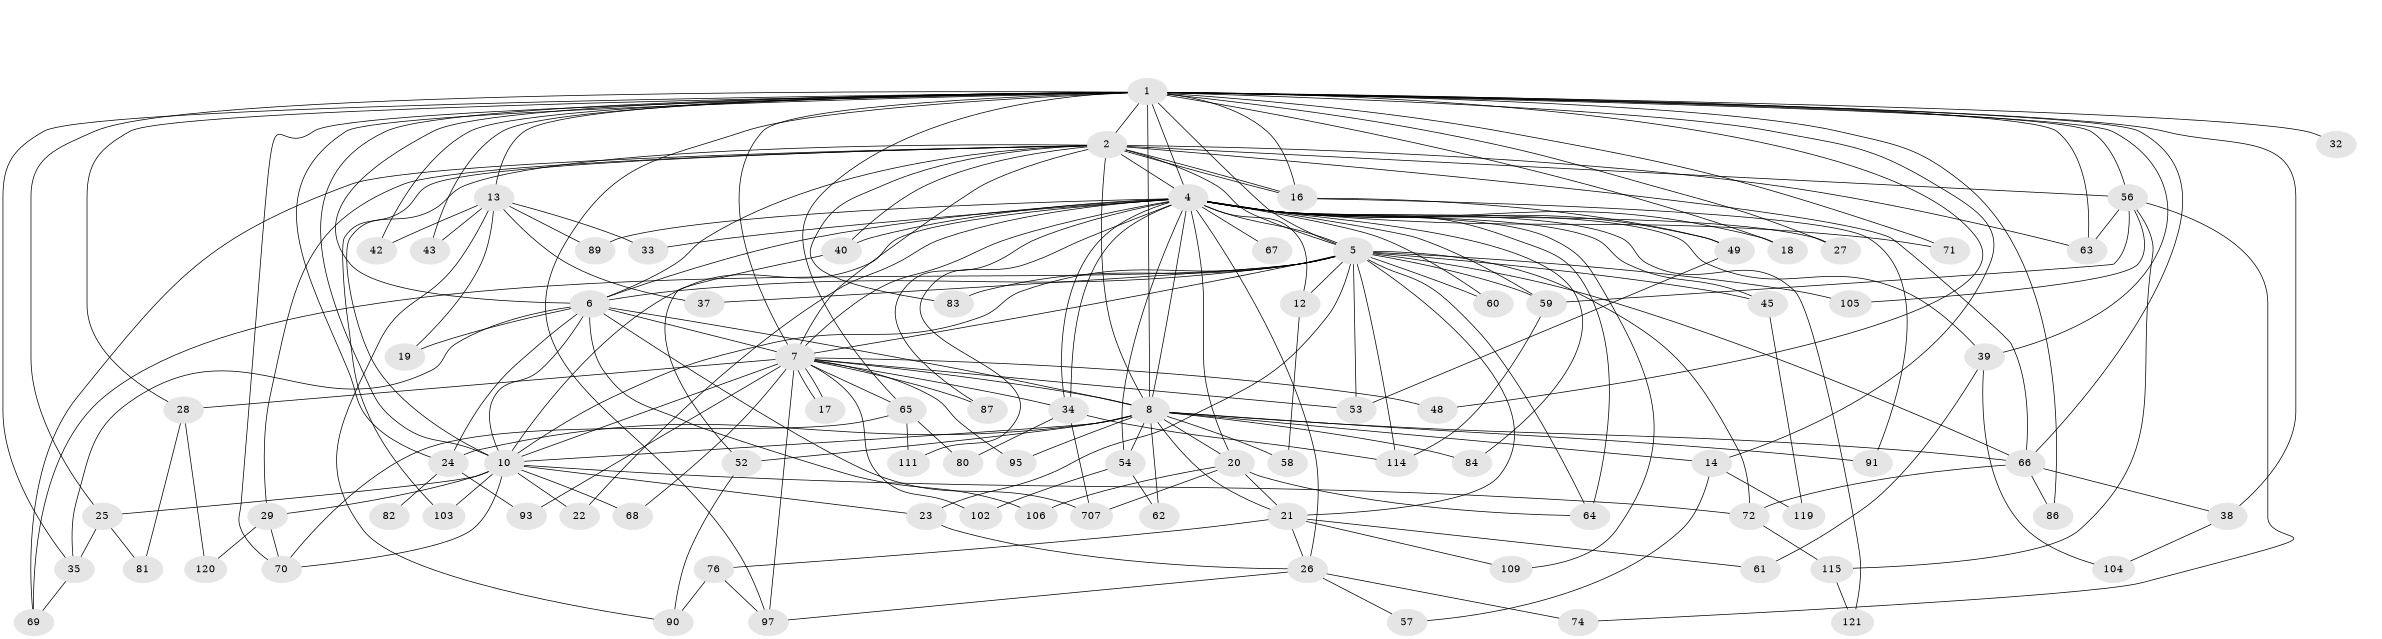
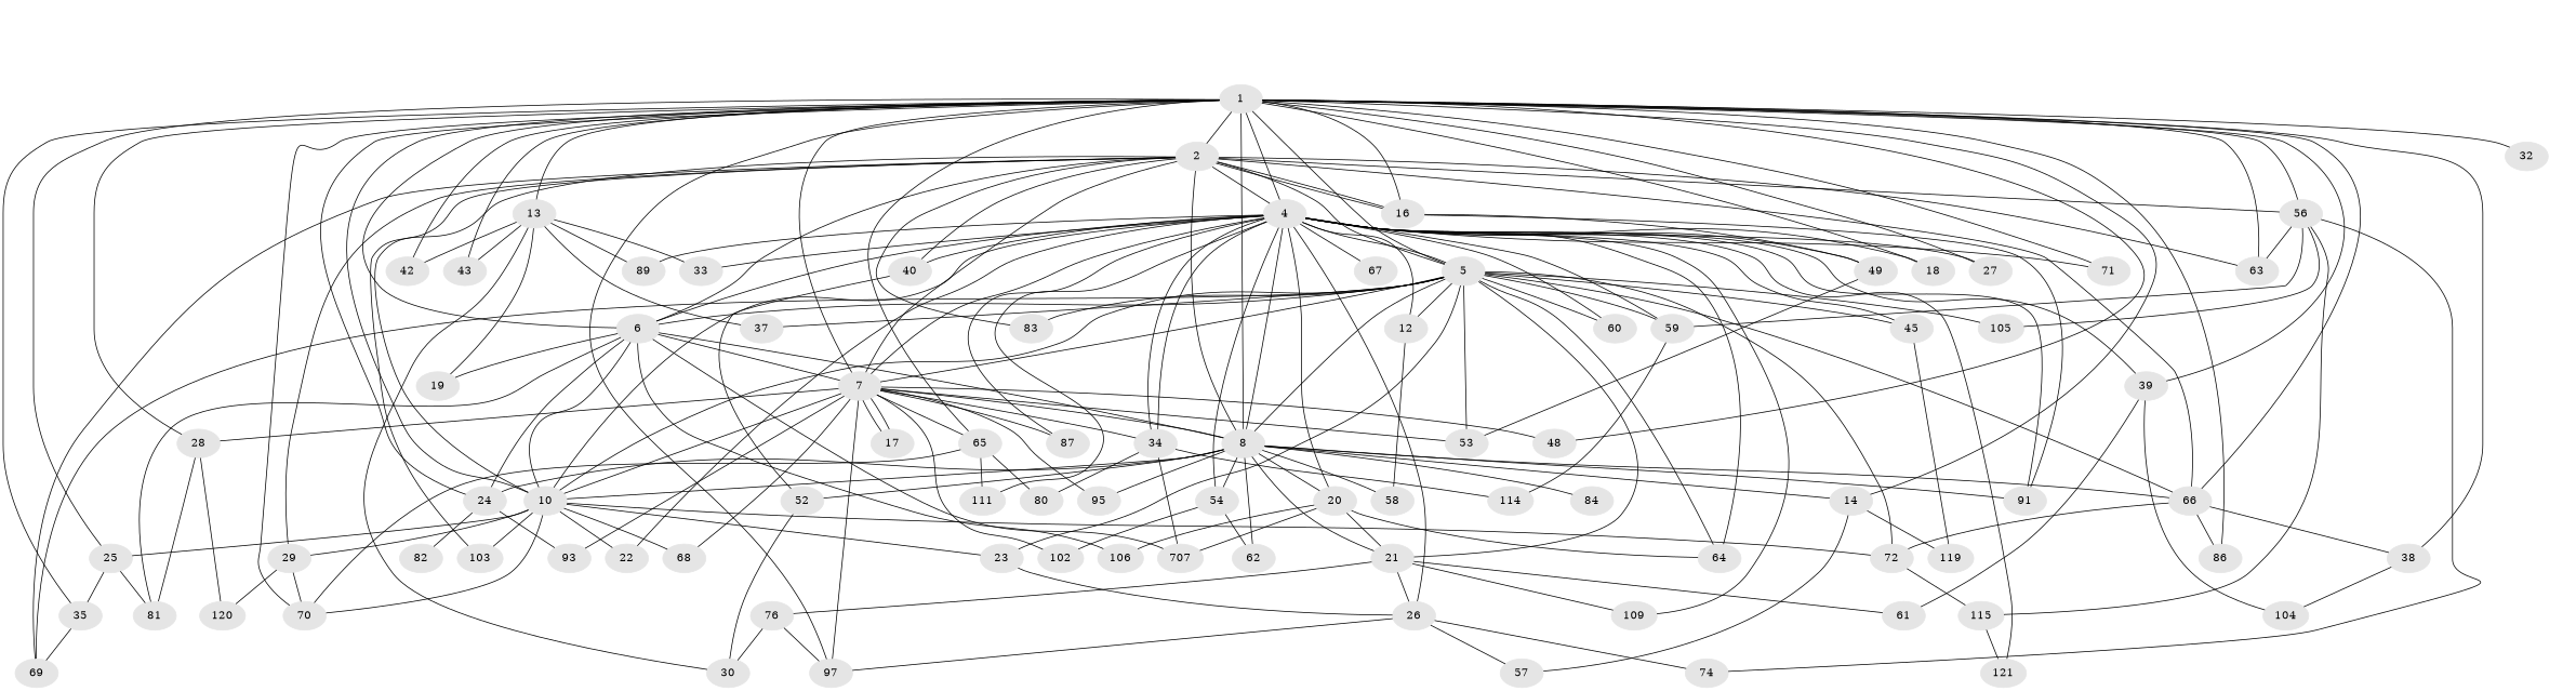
  graph {
    node [color=gray90 style=filled]
    1 [super="+3"]
    2 [super="+47"]
    4 [super="+9"]
    5 [super="+44"]
    6 [super="+116"]
    7 [super="+51"]
    8 [super="+11"]
    10 [super="+31"]
    13 [super="+46"]
    14 [super="+110"]
    n11 [label=65]
    16 [super="+78"]
    18
    24 [super="+88"]
    25
    27
    28 [super="+65"]
    32
    35 [super="+77"]
    38
    39
    42
    43
    48
    56 [super="+96"]
    63
    66 [super="+79"]
    70 [super="+92"]
    71
    86 [super="+117"]
    97 [super="+98"]
    29 [super="+118"]
    40
    69 [super="+101"]
    83
    103
    89 [super="+108"]
    12 [super="+30"]
    20 [super="+75"]
    22
    26 [super="+50"]
    33 [super="+99"]
    34 [super="+36"]
    45
    49 [super="+85"]
    54 [super="+55"]
    59 [super="+94"]
    60
    64
    67
    84
    87
    109
    111
    121
    21 [super="+41"]
    23
    37
    53
    72 [super="+73"]
    105
    19
    106
    n64 [label=707 super="+113"]
    17
    68
    93
    95
    102
    52
    58
    62
    91
-   90 [super="+100"]
+   90 [super="+100" label=30]
    57
    119
    80
    82
    81
    120
    104
    61
    74
    115
    114
    76 [super="+112"]
    1 -- 2 [weight=2]
    1 -- 4 [weight=4]
    1 -- 5 [weight=2]
    1 -- 6 [weight=2]
    1 -- 7 [weight=3]
    1 -- 8 [weight=3]
    1 -- 10 [weight=2]
    1 -- 13 [weight=2]
    1 -- 14 [weight=2]
    1 -- n11
    1 -- 16
    1 -- 18
    1 -- 24
    1 -- 25
    1 -- 27
    1 -- 28
    1 -- 32
    1 -- 35
    1 -- 38
    1 -- 39
    1 -- 42
    1 -- 43
    1 -- 48
    1 -- 56
    1 -- 63
    1 -- 66
    1 -- 70
    1 -- 71
    1 -- 86
    1 -- 97
    2 -- 4 [weight=3]
    2 -- 5
    2 -- 6
    2 -- 7
    2 -- 8
    2 -- 10
    2 -- 16
    2 -- 16
    2 -- 56
    2 -- 63
    2 -- 66
    2 -- 29
    2 -- 40
    2 -- 69
    2 -- 83
    2 -- 103
    4 -- 5 [weight=2]
    4 -- 6 [weight=2]
    4 -- 7 [weight=2]
    4 -- 8 [weight=2]
    4 -- 10 [weight=2]
    4 -- 18
    4 -- 27
    4 -- 39
    4 -- 71
    4 -- 40
    4 -- 89
    4 -- 12 [weight=2]
    4 -- 20
    4 -- 22
    4 -- 26
    4 -- 33 [weight=2]
    4 -- 34
    4 -- 34
    4 -- 45
    4 -- 49
    4 -- 54
    4 -- 59
    4 -- 60
    4 -- 64
    4 -- 67
-   4 -- 84
+   4 -- 91
    4 -- 87
    4 -- 109
    4 -- 111
    4 -- 121
    5 -- 6
    5 -- 7
-   5 -- 114
+   5 -- 8
    5 -- 10
    5 -- 66
    5 -- 69
    5 -- 83
    5 -- 12
    5 -- 45
    5 -- 59
    5 -- 60
    5 -- 64
    5 -- 21 [weight=2]
    5 -- 23
    5 -- 37
    5 -- 53
    5 -- 72
    5 -- 105
    6 -- 7 [weight=2]
    6 -- 8
    6 -- 10
    6 -- 24
-   6 -- 35
+   6 -- 81
    6 -- 19
    6 -- 106
    6 -- n64
    7 -- 8
    7 -- 10
    7 -- n11
    7 -- 28 [weight=2]
    7 -- 48
    7 -- 97
    7 -- 34
    7 -- 87
    7 -- 53
    7 -- 17
    7 -- 17
    7 -- 68
    7 -- 93
    7 -- 95
    7 -- 102
    8 -- 10 [weight=2]
    8 -- 14
    8 -- 24
    8 -- 66
    8 -- 20
    8 -- 54 [weight=2]
    8 -- 84
    8 -- 21
    8 -- 95
    8 -- 52
    8 -- 58
    8 -- 62
    8 -- 91
    10 -- 25
    10 -- 70
    10 -- 29
    10 -- 103
    10 -- 22
    10 -- 23
    10 -- 72
    10 -- 68
    13 -- 42
    13 -- 43
    13 -- 89
    13 -- 33
    13 -- 37
    13 -- 19
    13 -- 90
    14 -- 57
    14 -- 119
    n11 -- 70
    n11 -- 111
    n11 -- 80
    16 -- 49
    16 -- 91
    24 -- 93
    24 -- 82
    25 -- 35
    25 -- 81
    28 -- 81
    28 -- 120
    35 -- 69
    38 -- 104
    39 -- 104
    39 -- 61
    56 -- 63
    56 -- 59
    56 -- 105
    56 -- 74
    56 -- 115
    66 -- 38
    66 -- 86
    66 -- 72
    29 -- 70
    29 -- 120
    40 -- 52
    12 -- 58
    20 -- 64
    20 -- 21
    20 -- 106
    20 -- n64
    26 -- 97
    26 -- 57
    26 -- 74
    34 -- n64
    34 -- 80
    34 -- 114
    45 -- 119
    49 -- 53
    54 -- 102
    54 -- 62
    59 -- 114
    21 -- 26
    21 -- 109
    21 -- 61
    21 -- 76 [weight=2]
    23 -- 26
    72 -- 115
    52 -- 90
    115 -- 121
    76 -- 97
    76 -- 90
  }
